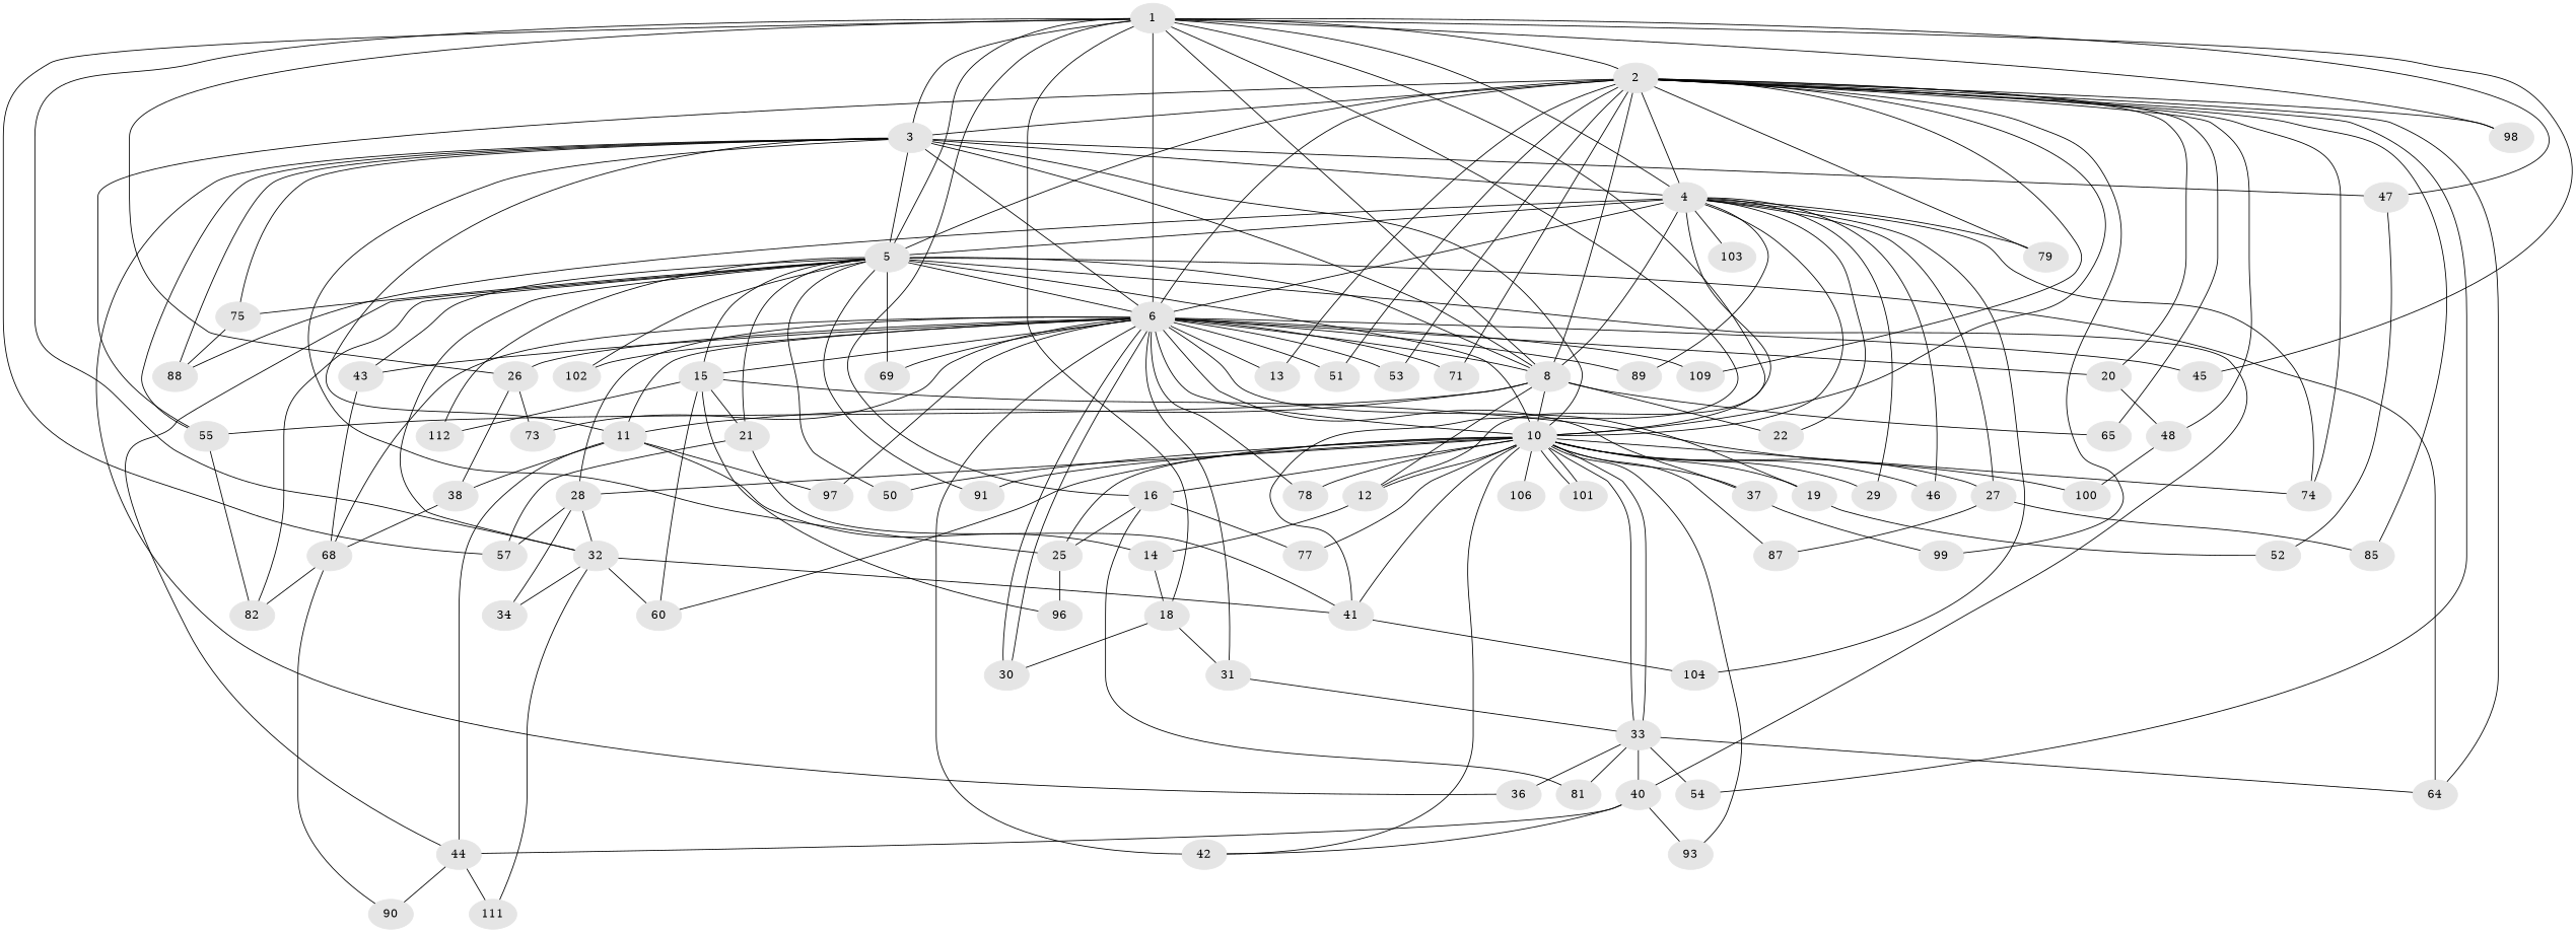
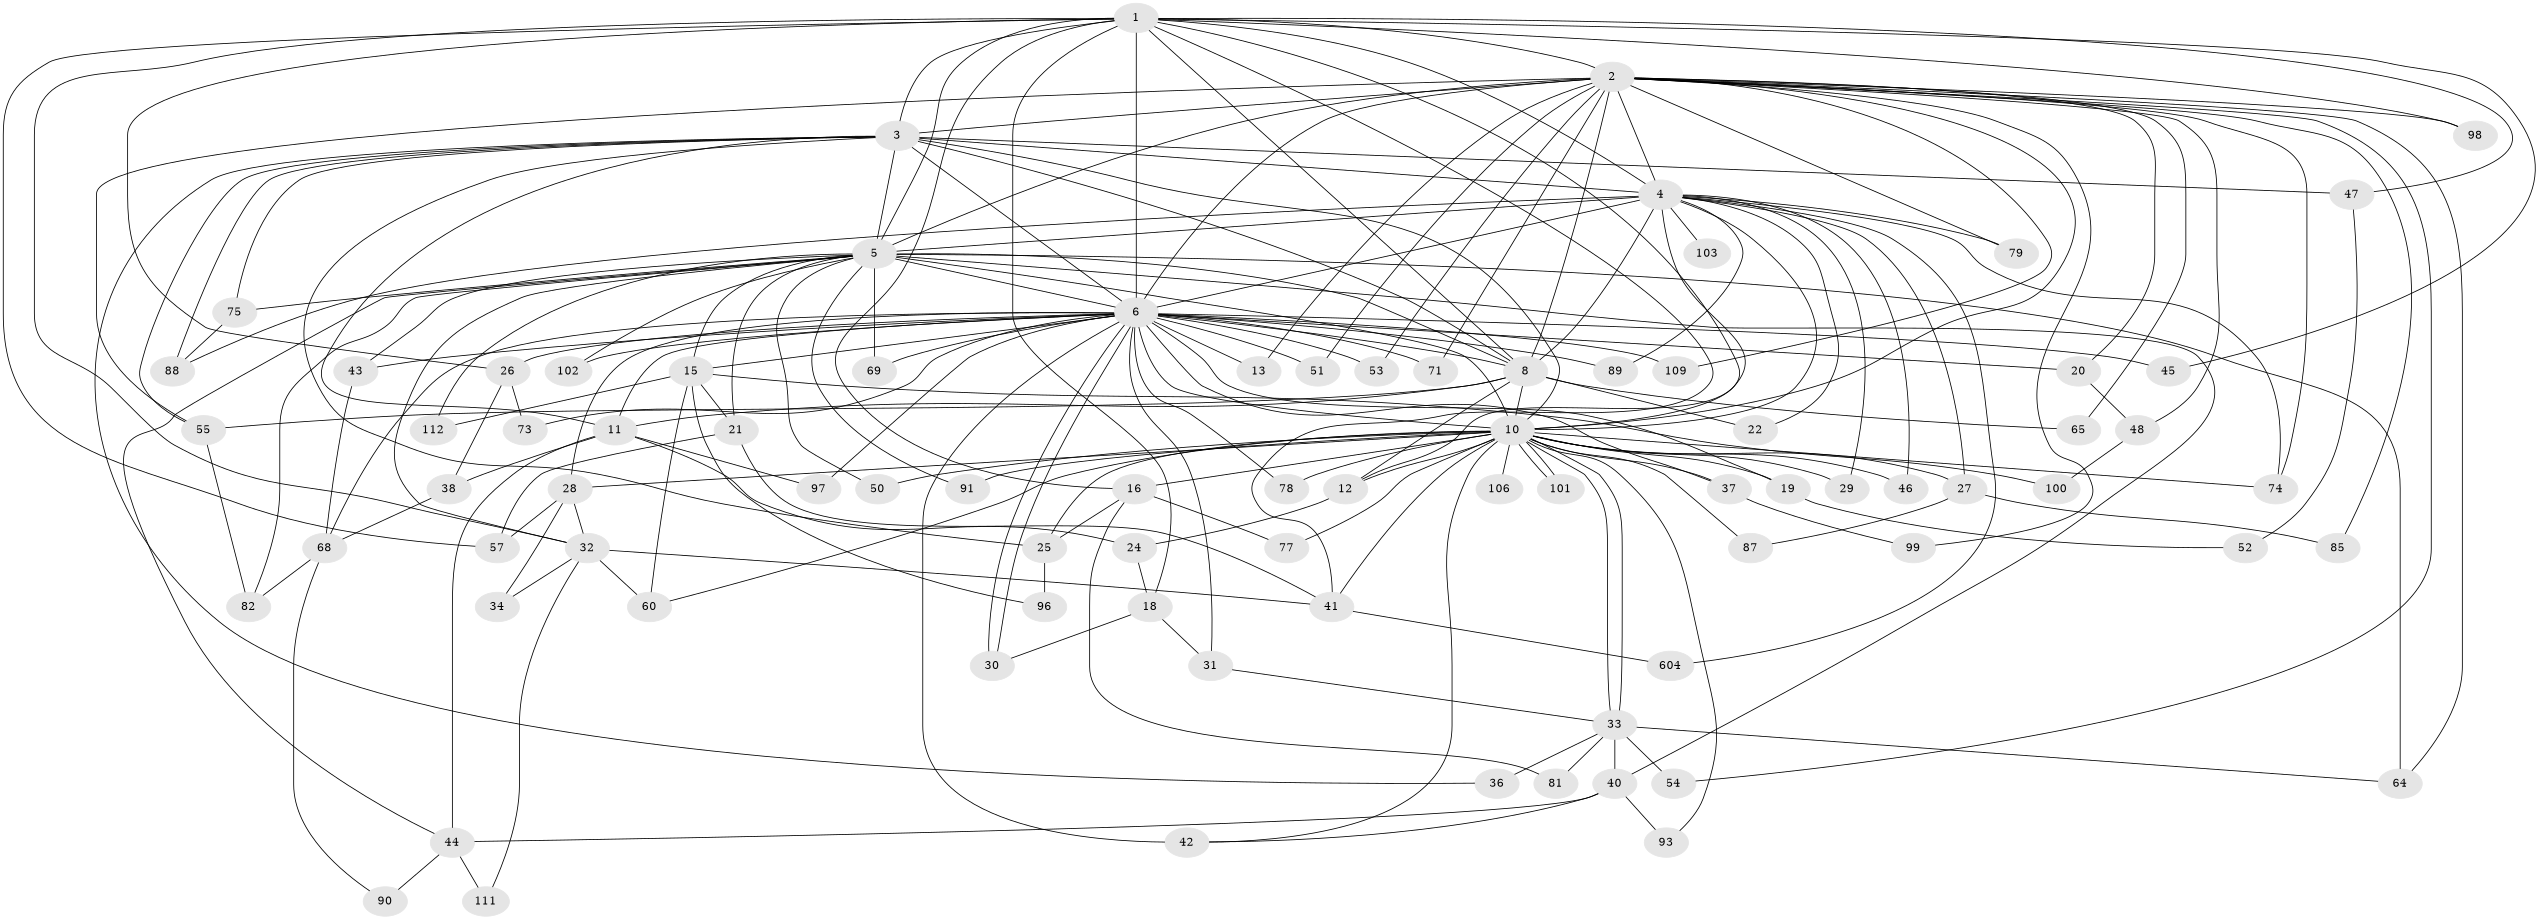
  graph {
    node [color=gray90 style=filled]
    1 [super="+63"]
    2 [super="+7"]
    3 [super="+61"]
    4 [super="+35"]
    5 [super="+23"]
    6 [super="+9"]
    8 [super="+83"]
    10 [super="+59"]
    16 [super="+49"]
    18
    26
    32
    41 [super="+62"]
    45
    47
    57 [super="+72"]
    98
    13
    20
    48
    51
    53
    54
    55 [super="+105"]
    64 [super="+67"]
    65
    71
    74 [super="+76"]
    79
    85
    99
    109
    11 [super="+24"]
    25
    36
    75
    88 [super="+95"]
    12 [super="+17"]
    22
    27
    29
    46
    89
    103
-   104
+   104 [label=604]
    15 [super="+70"]
    21 [super="+108"]
    40 [super="+84"]
    43
    44 [super="+94"]
    50
    69
    91
    102
    112
    82
    68 [super="+110"]
    19
    28 [super="+56"]
    30 [super="+58"]
    31 [super="+39"]
    37
    42 [super="+92"]
    73
    78
    97
    106
    33
    60 [super="+86"]
    77
    87
    93
    101
    81
    38 [super="+80"]
    34
    111
    52
    100
-   14
+   14 [label=24]
    96
    90
    1 -- 2 [weight=2]
    1 -- 3
    1 -- 4
    1 -- 5
    1 -- 6 [weight=2]
    1 -- 8
    1 -- 10
    1 -- 16
    1 -- 18
    1 -- 26
    1 -- 32
    1 -- 41
    1 -- 45
    1 -- 47
    1 -- 57 [weight=2]
    1 -- 98
    2 -- 3 [weight=2]
    2 -- 4 [weight=3]
    2 -- 5 [weight=2]
    2 -- 6 [weight=4]
    2 -- 8 [weight=2]
    2 -- 10 [weight=2]
    2 -- 98
    2 -- 13
    2 -- 20
    2 -- 48
    2 -- 51
    2 -- 53
    2 -- 54
    2 -- 55
    2 -- 64
    2 -- 65
    2 -- 71
    2 -- 74
    2 -- 79
    2 -- 85
    2 -- 99
    2 -- 109
    3 -- 4
    3 -- 5
    3 -- 6 [weight=2]
    3 -- 8
    3 -- 10 [weight=2]
    3 -- 47
    3 -- 55
    3 -- 11
    3 -- 25
    3 -- 36
    3 -- 75
    3 -- 88
    4 -- 5 [weight=2]
    4 -- 6 [weight=2]
    4 -- 8
    4 -- 10
    4 -- 74
    4 -- 79
    4 -- 88
    4 -- 12
    4 -- 22
    4 -- 27
    4 -- 29
    4 -- 46
    4 -- 89
    4 -- 103 [weight=2]
    4 -- 104
    5 -- 6 [weight=2]
    5 -- 8
    5 -- 10
    5 -- 32
    5 -- 64
    5 -- 75
    5 -- 15 [weight=2]
    5 -- 21
    5 -- 40
    5 -- 43
    5 -- 44
    5 -- 50
    5 -- 69
    5 -- 91
    5 -- 102
    5 -- 112
    5 -- 82
    6 -- 8 [weight=2]
    6 -- 10 [weight=2]
    6 -- 26
    6 -- 45
    6 -- 13
    6 -- 20
    6 -- 51
    6 -- 53
    6 -- 71
    6 -- 109
    6 -- 11 [weight=2]
    6 -- 89
    6 -- 15
    6 -- 43
    6 -- 69
    6 -- 102
    6 -- 68
    6 -- 19
    6 -- 28
    6 -- 30
    6 -- 30
    6 -- 31
    6 -- 37
    6 -- 42 [weight=2]
    6 -- 73
    6 -- 78
    6 -- 97
    8 -- 10
    8 -- 55
    8 -- 65
    8 -- 11
    8 -- 12
    8 -- 22
    10 -- 16 [weight=2]
    10 -- 41
    10 -- 74
    10 -- 25
    10 -- 12
    10 -- 27
    10 -- 29
    10 -- 46
    10 -- 50
    10 -- 91
    10 -- 19
    10 -- 28
    10 -- 37
    10 -- 42
    10 -- 78
    10 -- 106
    10 -- 33
    10 -- 33
    10 -- 60
    10 -- 77
    10 -- 87
    10 -- 93
    10 -- 101
    10 -- 101
    16 -- 25
    16 -- 77
    16 -- 81
    18 -- 30
    18 -- 31
    26 -- 73
    26 -- 38
    32 -- 41
    32 -- 60
    32 -- 34
    32 -- 111
    41 -- 104
    47 -- 52
    20 -- 48
    48 -- 100
    55 -- 82
    11 -- 44
    11 -- 97
    11 -- 38
    11 -- 14
    25 -- 96
    75 -- 88
    12 -- 14
    27 -- 85
    27 -- 87
    15 -- 21
    15 -- 112
    15 -- 60
    15 -- 100
    15 -- 96
    21 -- 41
    21 -- 57
    40 -- 44
    40 -- 42
    40 -- 93
    43 -- 68
    44 -- 111
    44 -- 90
    68 -- 82
    68 -- 90
    19 -- 52
    28 -- 32
    28 -- 57
    28 -- 34
    31 -- 33
    37 -- 99
    33 -- 54
    33 -- 64
    33 -- 36
    33 -- 40
    33 -- 81
    38 -- 68
    14 -- 18
  }
